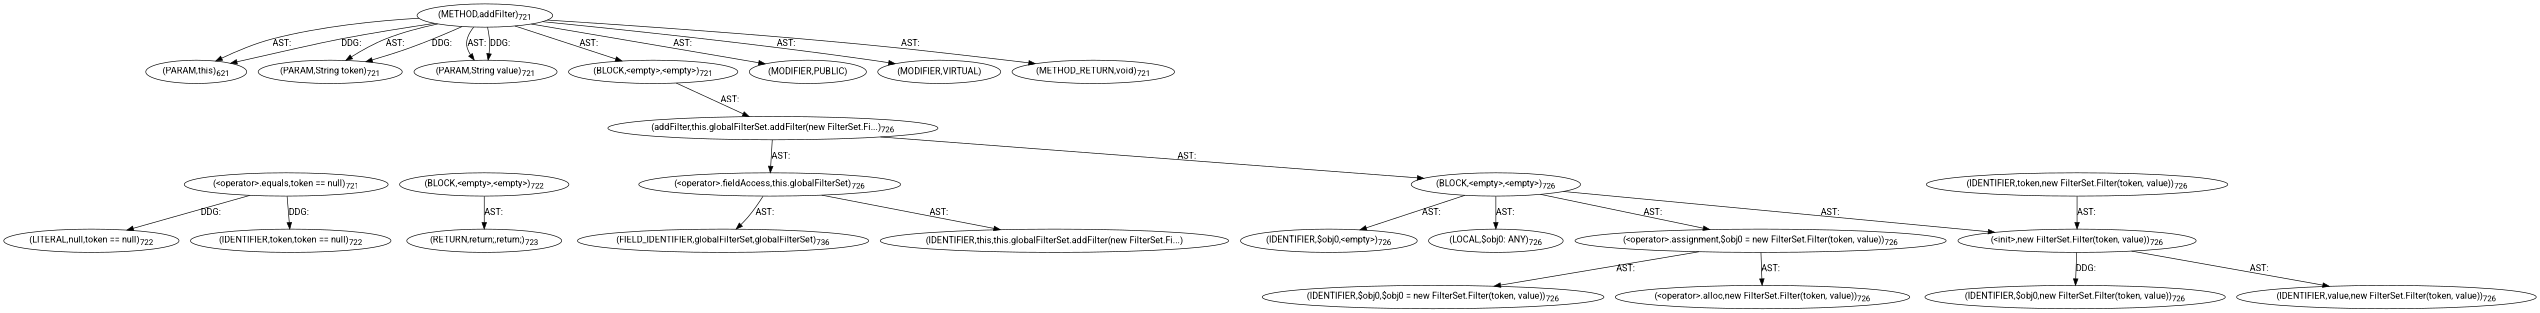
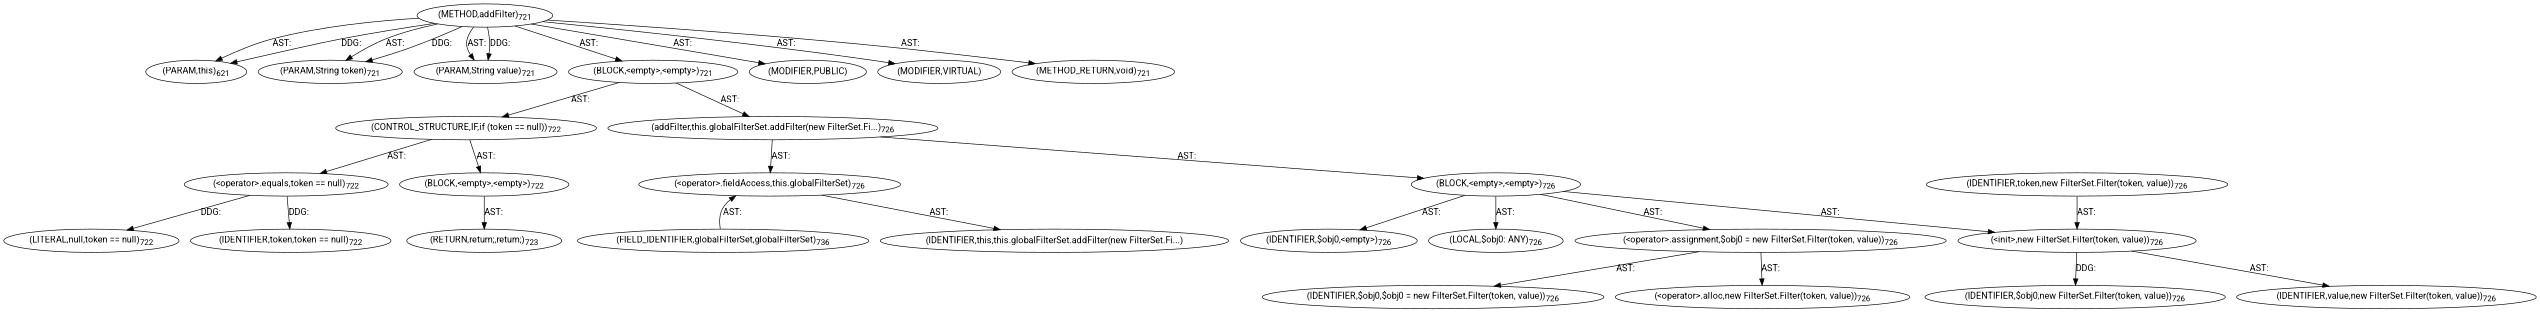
  digraph {
    fontname=Roboto
    node [fontname=Roboto]
    edge [fontname=Roboto]
    n1 [label=<(METHOD,addFilter)<SUB>721</SUB>>]
    n2 [label=<(PARAM,this)<SUB>621</SUB>>]
    n3 [label=<(PARAM,String token)<SUB>721</SUB>>]
    n4 [label=<(PARAM,String value)<SUB>721</SUB>>]
    n5 [label=<(BLOCK,&lt;empty&gt;,&lt;empty&gt;)<SUB>721</SUB>>]
    n6 [label=<(MODIFIER,PUBLIC)>]
    n7 [label=<(MODIFIER,VIRTUAL)>]
    n8 [label=<(METHOD_RETURN,void)<SUB>721</SUB>>]
+   n9 [label=<(CONTROL_STRUCTURE,IF,if (token == null))<SUB>722</SUB>>]
    n10 [label=<(addFilter,this.globalFilterSet.addFilter(new FilterSet.Fi...)<SUB>726</SUB>>]
-   n11 [label=<(&lt;operator&gt;.equals,token == null)<SUB>721</SUB>>]
+   n11 [label=<(&lt;operator&gt;.equals,token == null)<SUB>722</SUB>>]
    n12 [label=<(BLOCK,&lt;empty&gt;,&lt;empty&gt;)<SUB>722</SUB>>]
    n13 [label=<(&lt;operator&gt;.fieldAccess,this.globalFilterSet)<SUB>726</SUB>>]
    n14 [label=<(BLOCK,&lt;empty&gt;,&lt;empty&gt;)<SUB>726</SUB>>]
    n15 [label=<(IDENTIFIER,token,token == null)<SUB>722</SUB>>]
    n16 [label=<(LITERAL,null,token == null)<SUB>722</SUB>>]
    n17 [label=<(RETURN,return;,return;)<SUB>723</SUB>>]
    n18 [label=<(IDENTIFIER,this,this.globalFilterSet.addFilter(new FilterSet.Fi...)>]
    n19 [label=<(FIELD_IDENTIFIER,globalFilterSet,globalFilterSet)<SUB>736</SUB>>]
    n20 [label=<(LOCAL,$obj0: ANY)<SUB>726</SUB>>]
    n21 [label=<(&lt;operator&gt;.assignment,$obj0 = new FilterSet.Filter(token, value))<SUB>726</SUB>>]
    n22 [label=<(&lt;init&gt;,new FilterSet.Filter(token, value))<SUB>726</SUB>>]
    n23 [label=<(IDENTIFIER,$obj0,&lt;empty&gt;)<SUB>726</SUB>>]
    n24 [label=<(IDENTIFIER,$obj0,$obj0 = new FilterSet.Filter(token, value))<SUB>726</SUB>>]
    n25 [label=<(&lt;operator&gt;.alloc,new FilterSet.Filter(token, value))<SUB>726</SUB>>]
    n26 [label=<(IDENTIFIER,$obj0,new FilterSet.Filter(token, value))<SUB>726</SUB>>]
    n27 [label=<(IDENTIFIER,value,new FilterSet.Filter(token, value))<SUB>726</SUB>>]
    n28 [label=<(IDENTIFIER,token,new FilterSet.Filter(token, value))<SUB>726</SUB>>]
    n1 -> n2 [label="AST: "]
    n1 -> n2 [label="DDG: "]
    n1 -> n3 [label="AST: "]
    n1 -> n3 [label="DDG: "]
    n1 -> n4 [label="AST: "]
    n1 -> n4 [label="DDG: "]
    n1 -> n5 [label="AST: "]
    n1 -> n6 [label="AST: "]
    n1 -> n7 [label="AST: "]
    n1 -> n8 [label="AST: "]
+   n5 -> n9 [label="AST: "]
    n5 -> n10 [label="AST: "]
+   n9 -> n11 [label="AST: "]
+   n9 -> n12 [label="AST: "]
    n10 -> n13 [label="AST: "]
    n10 -> n14 [label="AST: "]
    n11 -> n15 [label="DDG: "]
    n11 -> n16 [label="DDG: "]
    n12 -> n17 [label="AST: "]
    n13 -> n18 [label="AST: "]
-   n13 -> n19 [label="AST: "]
+   n19 -> n13 [label="AST: "]
    n14 -> n20 [label="AST: "]
    n14 -> n21 [label="AST: "]
    n14 -> n22 [label="AST: "]
    n14 -> n23 [label="AST: "]
    n21 -> n24 [label="AST: "]
    n21 -> n25 [label="AST: "]
    n22 -> n26 [label="DDG: "]
    n22 -> n27 [label="AST: "]
    n28 -> n22 [label="AST: "]
  }
